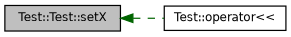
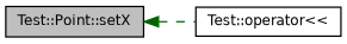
  digraph {
    rankdir=LR
    node [color=black fontname=Helvetica fontsize=10 shape=record style=filled]
-   n1 [fillcolor=grey75 fontcolor=black height=0.2 label="Test::Test::setX" width=0.4]
+   n1 [fillcolor=grey75 fontcolor=black height=0.2 label="Test::Point::setX" width=0.4]
    n2 [fillcolor=white height=0.2 label="Test::operator\<\<" width=0.4]
    n1 -> n2 [color=darkgreen dir=back fontname=Helvetica fontsize=10 labelfontname=Helvetica labelfontsize=10 style=dashed]
  }
